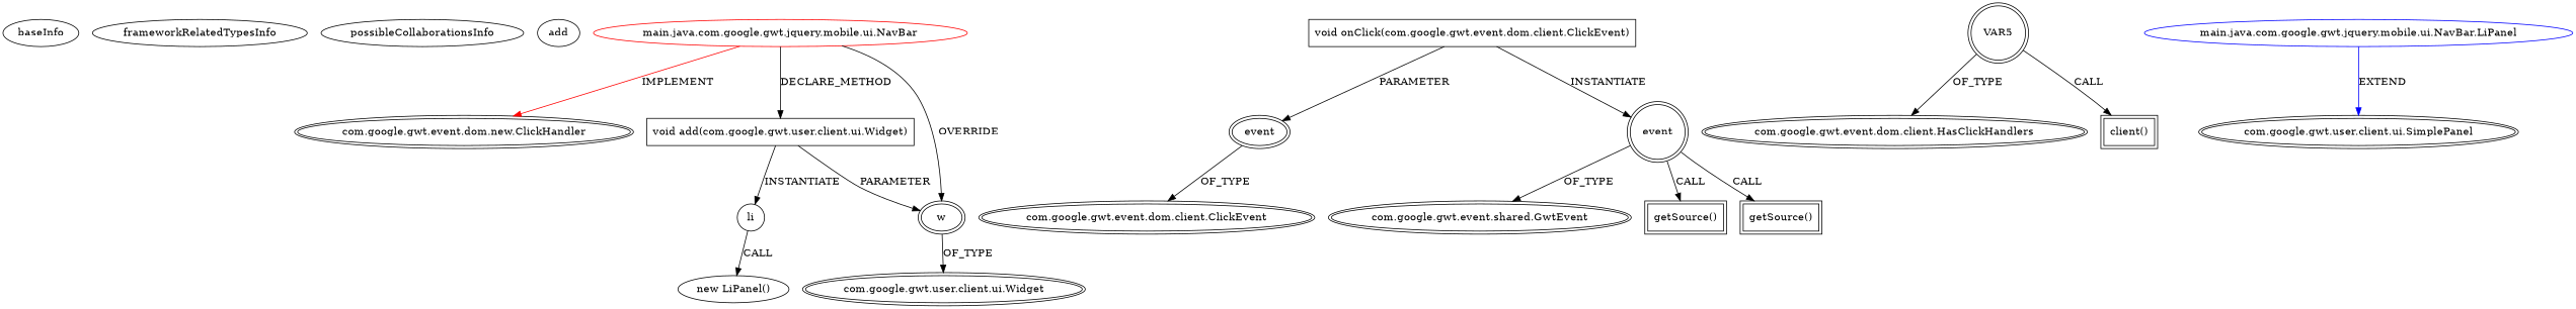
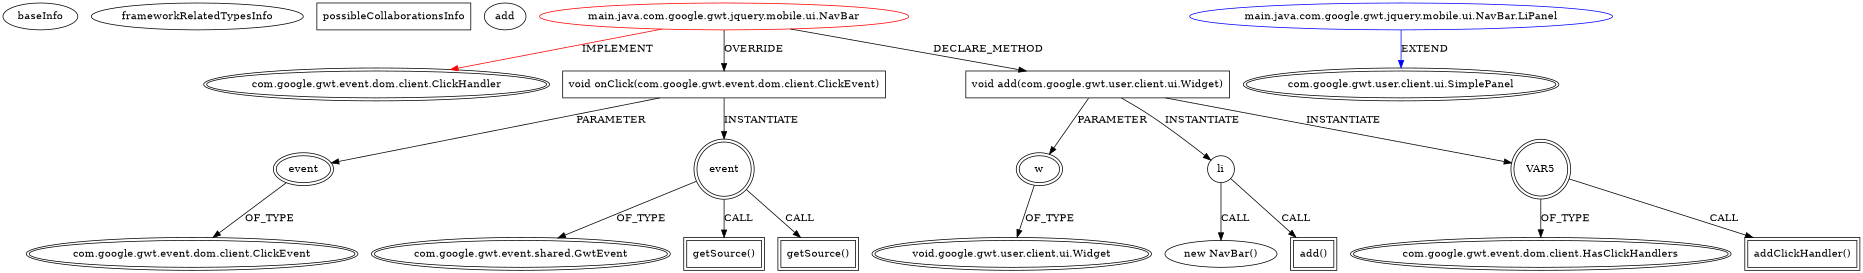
  digraph {
    node [isFrameworkType=true peripheries=2]
    baseInfo [category=extension_graph graphId=3188 isAnonymous=false possibleRelation=true isFrameworkType="" peripheries=""]
    frameworkRelatedTypesInfo [0="com.google.gwt.event.dom.client.ClickHandler" isFrameworkType="" peripheries=""]
-   possibleCollaborationsInfo [0="3188~CLIENT_METHOD_DECLARATION-INSTANTIATION-~com.google.gwt.event.dom.client.ClickHandler ~com.google.gwt.user.client.ui.SimplePanel ~false~false" isFrameworkType="" peripheries=""]
+   possibleCollaborationsInfo [0="3188~CLIENT_METHOD_DECLARATION-INSTANTIATION-~com.google.gwt.event.dom.client.ClickHandler ~com.google.gwt.user.client.ui.SimplePanel ~false~false" shape=box isFrameworkType="" peripheries=""]
    n4 [contextSignature=NavBar filePath="/jhudson8-gwt-jquery-ui/gwt-jquery-ui-master/core/gwt-jquery-ui-mobile/src/main/java/com/google/gwt/jquery/mobile/ui/NavBar.java" graphId=3188 label=add projectName="jhudson8-gwt-jquery-ui" isFrameworkType="" peripheries=""]
    n5 [color=red isFrameworkType=false label="main.java.com.google.gwt.jquery.mobile.ui.NavBar" vertexType=ROOT_CLIENT_CLASS_DECLARATION peripheries=""]
-   n6 [label="com.google.gwt.event.dom.new.ClickHandler" vertexType=FRAMEWORK_INTERFACE_TYPE]
+   n6 [label="com.google.gwt.event.dom.client.ClickHandler" vertexType=FRAMEWORK_INTERFACE_TYPE]
    n7 [isFrameworkType=false label="void onClick(com.google.gwt.event.dom.client.ClickEvent)" shape=box vertexType=OVERRIDING_METHOD_DECLARATION peripheries=""]
    n8 [isFrameworkType=false label="void add(com.google.gwt.user.client.ui.Widget)" shape=box vertexType=CLIENT_METHOD_DECLARATION peripheries=""]
    n9 [label=event vertexType=PARAMETER_DECLARATION]
    n10 [label=event shape=circle vertexType=VARIABLE_EXPRESION]
    n11 [label=w vertexType=PARAMETER_DECLARATION]
    n12 [isFrameworkType=false label=li shape=circle vertexType=VARIABLE_EXPRESION peripheries=""]
    n13 [label=VAR5 shape=circle vertexType=VARIABLE_EXPRESION]
    n14 [label="com.google.gwt.event.dom.client.ClickEvent" vertexType=FRAMEWORK_CLASS_TYPE]
    n15 [label="com.google.gwt.event.shared.GwtEvent" vertexType=FRAMEWORK_CLASS_TYPE]
    n16 [label="getSource()" shape=box vertexType=INSIDE_CALL]
    n17 [label="getSource()" shape=box vertexType=INSIDE_CALL]
-   n18 [label="com.google.gwt.user.client.ui.Widget" vertexType=FRAMEWORK_CLASS_TYPE]
-   n19 [isFrameworkType=false label="new LiPanel()" vertexType=CONSTRUCTOR_CALL peripheries=""]
+   n18 [label="void.google.gwt.user.client.ui.Widget" vertexType=FRAMEWORK_CLASS_TYPE]
+   n19 [isFrameworkType=false label="new NavBar()" vertexType=CONSTRUCTOR_CALL peripheries=""]
+   n20 [label="add()" shape=box vertexType=INSIDE_CALL]
    n21 [label="com.google.gwt.event.dom.client.HasClickHandlers" vertexType=FRAMEWORK_INTERFACE_TYPE]
-   n22 [label="client()" shape=box vertexType=INSIDE_CALL]
+   n22 [label="addClickHandler()" shape=box vertexType=INSIDE_CALL]
    n23 [color=blue isFrameworkType=false label="main.java.com.google.gwt.jquery.mobile.ui.NavBar.LiPanel" vertexType=REFERENCE_CLIENT_CLASS_DECLARATION peripheries=""]
    n24 [label="com.google.gwt.user.client.ui.SimplePanel" vertexType=FRAMEWORK_CLASS_TYPE]
    n5 -> n6 [color=red label=IMPLEMENT]
-   n5 -> n11 [label=OVERRIDE]
+   n5 -> n7 [label=OVERRIDE]
    n5 -> n8 [label=DECLARE_METHOD]
    n7 -> n9 [label=PARAMETER]
    n7 -> n10 [label=INSTANTIATE]
    n8 -> n11 [label=PARAMETER]
    n8 -> n12 [label=INSTANTIATE]
+   n8 -> n13 [label=INSTANTIATE]
    n9 -> n14 [label=OF_TYPE]
    n10 -> n15 [label=OF_TYPE]
    n10 -> n16 [label=CALL]
    n10 -> n17 [label=CALL]
    n11 -> n18 [label=OF_TYPE]
    n12 -> n19 [label=CALL]
+   n12 -> n20 [label=CALL]
    n13 -> n21 [label=OF_TYPE]
    n13 -> n22 [label=CALL]
    n23 -> n24 [color=blue label=EXTEND]
  }
